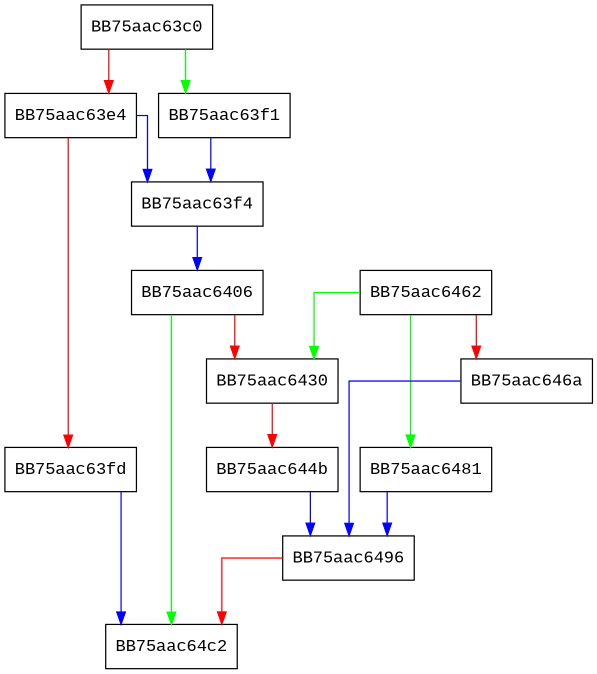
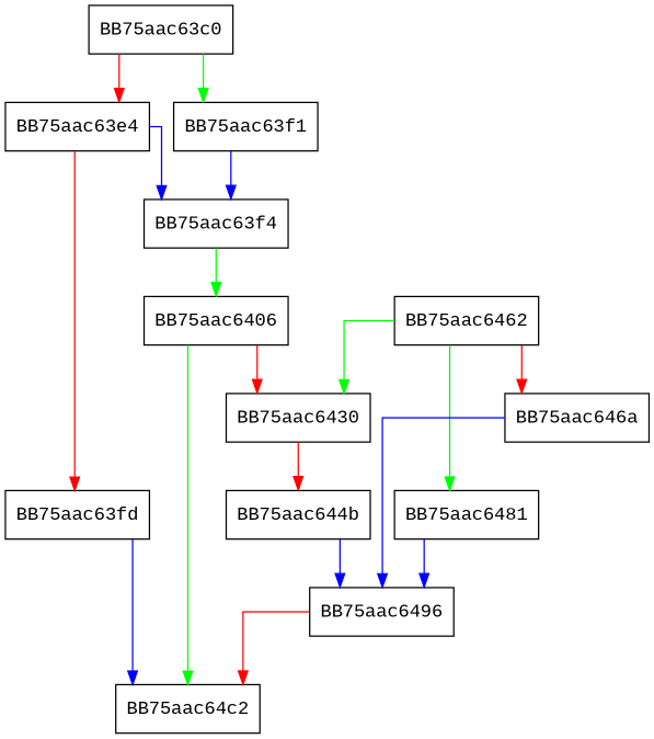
  digraph {
    fontname="Liberation Mono"
    splines=ortho
    node [fontname="Liberation Mono" shape=box]
    edge [color=red fontname="Liberation Mono"]
    BB75aac63c0
    BB75aac63f1
    BB75aac63e4
    BB75aac63f4
    BB75aac63fd
    BB75aac6406
    BB75aac64c2
    BB75aac6430
    BB75aac644b
    BB75aac6462
    BB75aac6481
    BB75aac646a
    BB75aac6496
    BB75aac63c0 -> BB75aac63f1 [color=green]
    BB75aac63c0 -> BB75aac63e4
    BB75aac63f1 -> BB75aac63f4 [color=blue]
    BB75aac63e4 -> BB75aac63f4 [color=blue]
    BB75aac63e4 -> BB75aac63fd
-   BB75aac63f4 -> BB75aac6406 [color=blue]
+   BB75aac63f4 -> BB75aac6406 [color=green]
    BB75aac63fd -> BB75aac64c2 [color=blue]
    BB75aac6406 -> BB75aac64c2 [color=green]
    BB75aac6406 -> BB75aac6430
    BB75aac6430 -> BB75aac644b
    BB75aac644b -> BB75aac6496 [color=blue]
    BB75aac6462 -> BB75aac6430 [color=green]
    BB75aac6462 -> BB75aac6481 [color=green]
    BB75aac6462 -> BB75aac646a
    BB75aac6481 -> BB75aac6496 [color=blue]
    BB75aac646a -> BB75aac6496 [color=blue]
    BB75aac6496 -> BB75aac64c2
  }
